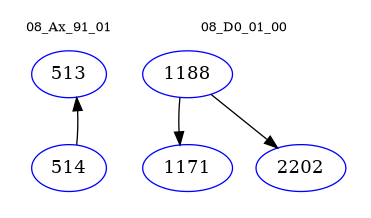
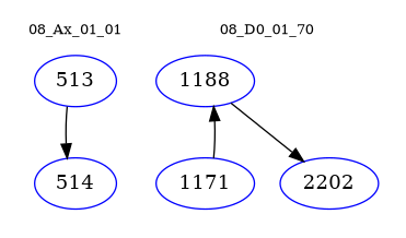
  digraph {
    node [color=blue]
    edge [color=black]
    n1 [label=513]
    n2 [label=514]
    n3 [label=1188]
    n4 [label=1171]
    n5 [label=2202]
    subgraph cluster_1 {
      color=white
      fontsize=10
-     label="08_Ax_91_01"
+     label="08_Ax_01_01"
      n1
      n2
    }
    subgraph cluster_2 {
      color=white
      fontsize=10
-     label="08_D0_01_00"
+     label="08_D0_01_70"
      n3
      n4
      n5
    }
-   n2 -> n1
-   n3 -> n4
+   n1 -> n2
+   n4 -> n3
    n3 -> n5
  }
